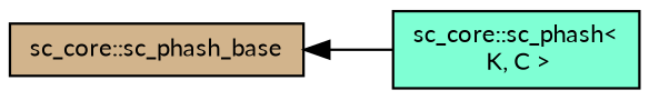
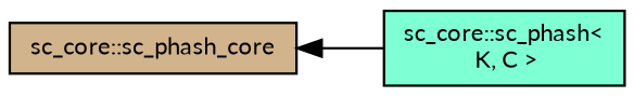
  digraph {
    rankdir=LR
    fontname=Lato
    node [color=black fontname=Lato fontsize=10 shape=record style=filled]
    n1 [fillcolor=aquamarine fontcolor=black height=0.2 label="sc_core::sc_phash\<\l K, C \>" width=0.4]
-   n2 [fillcolor=tan height=0.2 label="sc_core::sc_phash_base" width=0.4]
+   n2 [fillcolor=tan height=0.2 label="sc_core::sc_phash_core" width=0.4]
    n2 -> n1 [color=black dir=back fontname=Lato fontsize=10 labelfontname=FreeSans labelfontsize=10 style=solid]
  }
